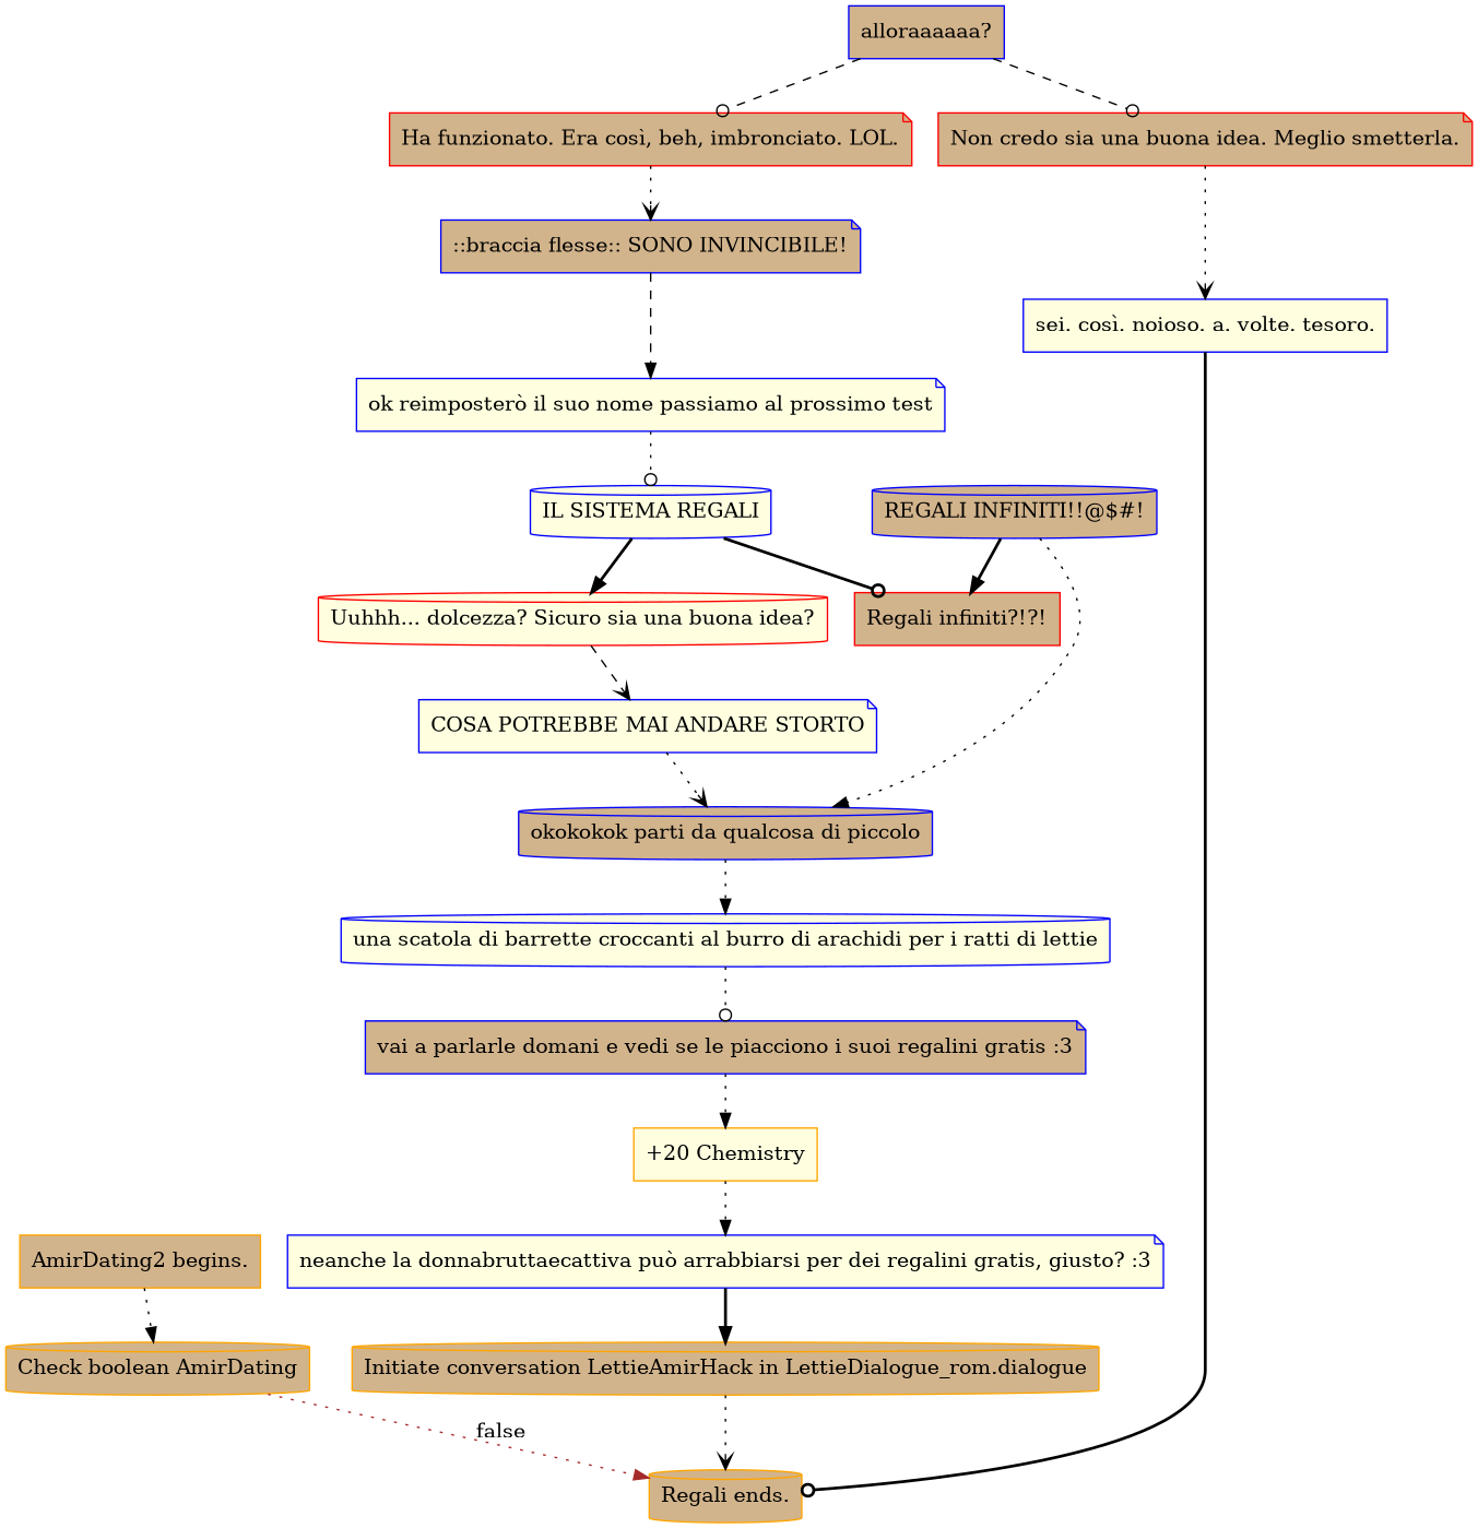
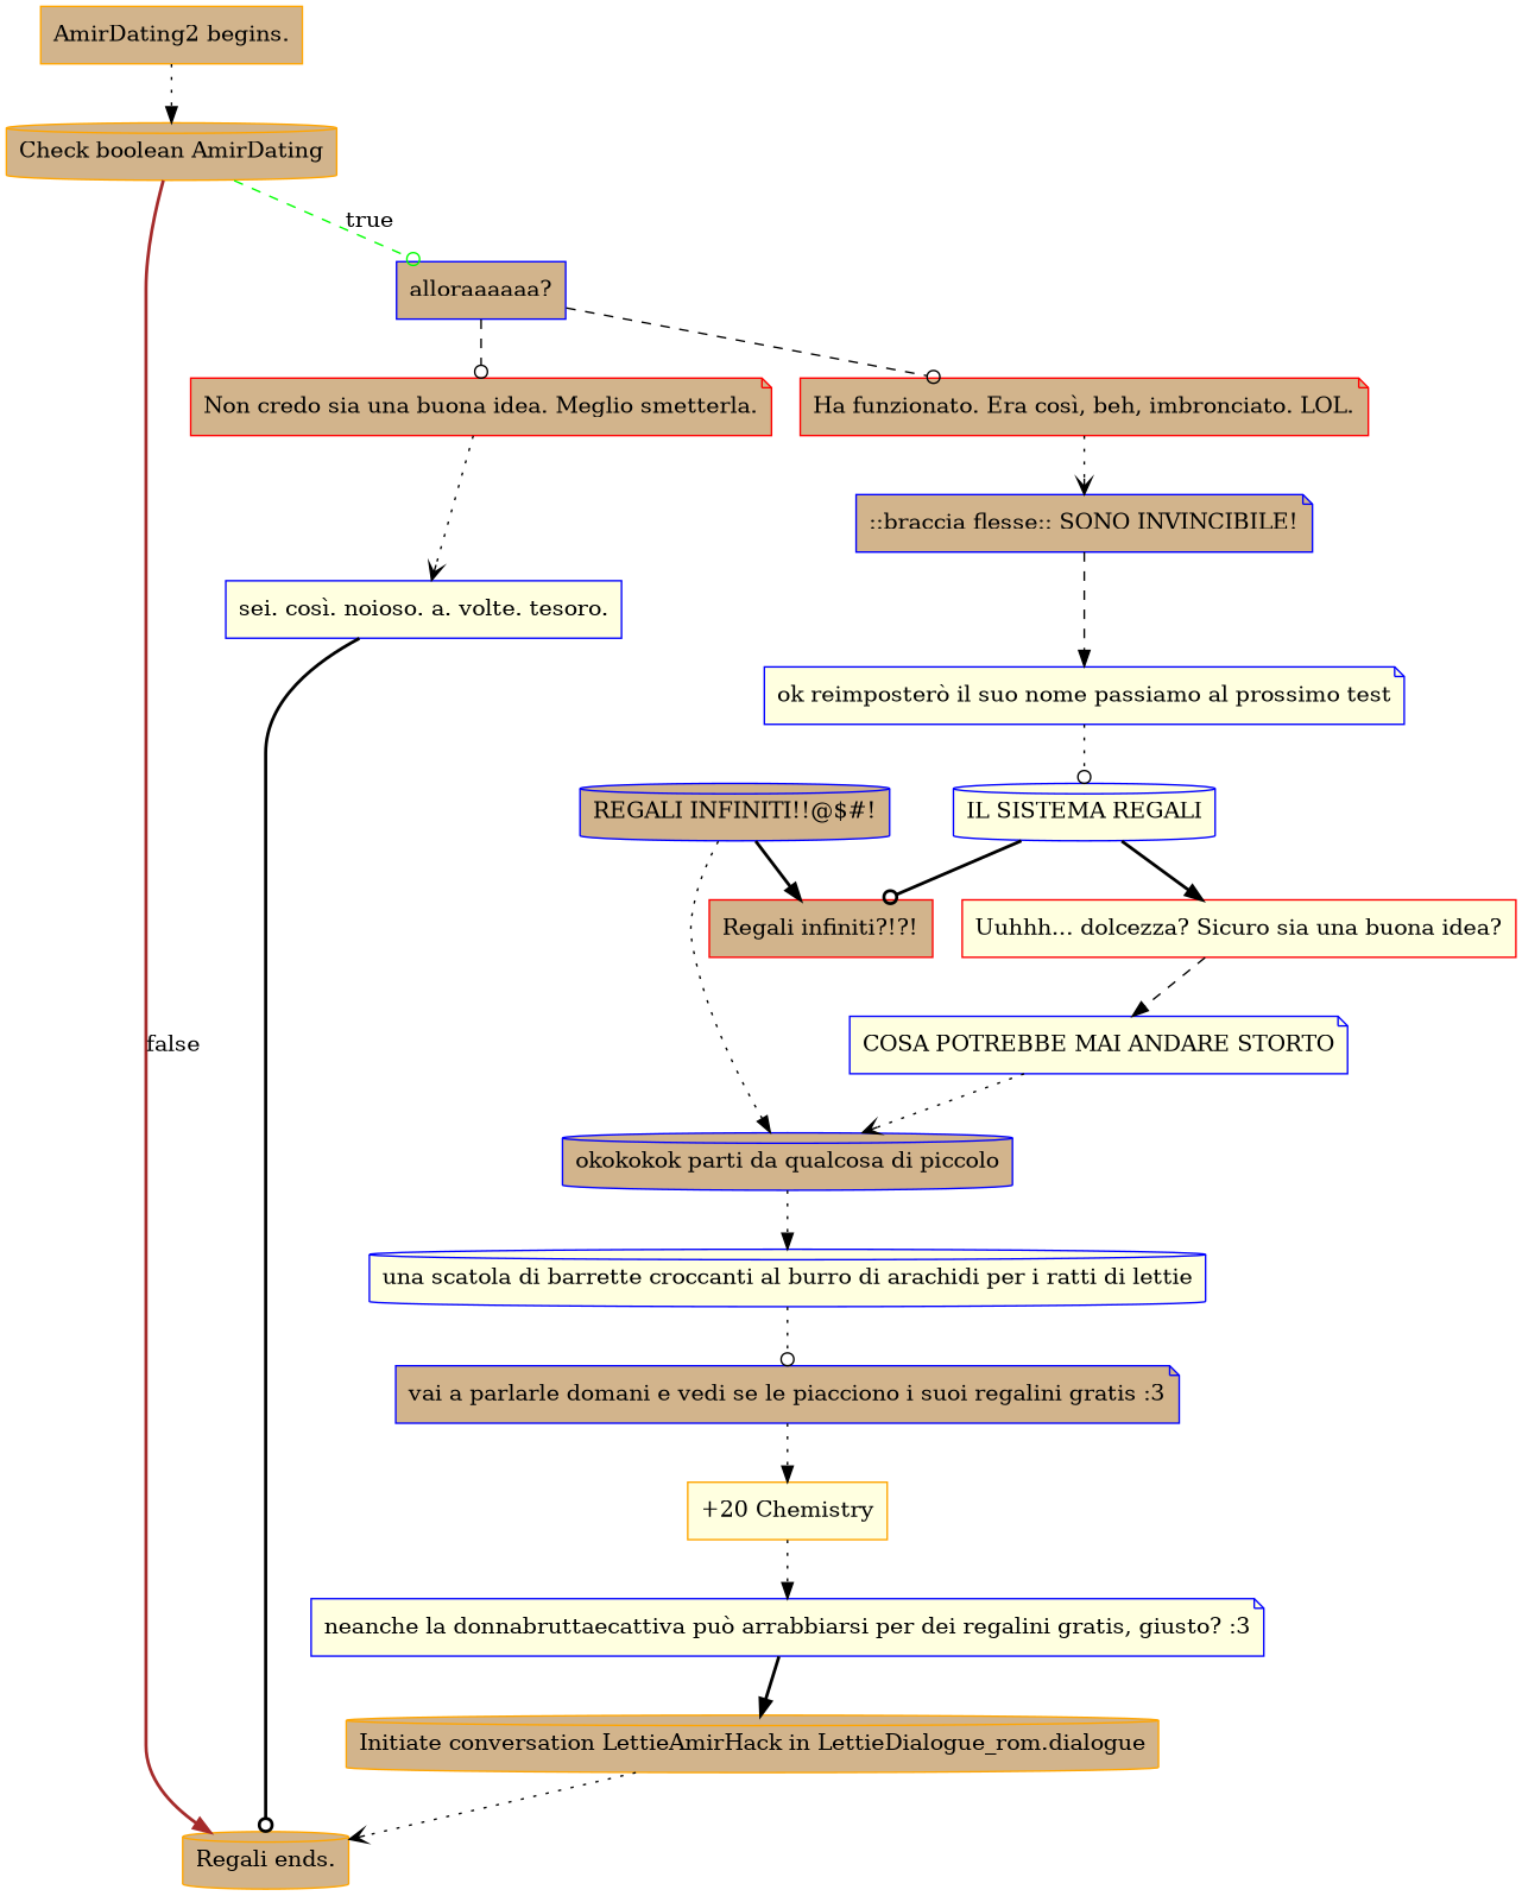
  digraph {
    node [color=blue fillcolor=tan shape=cylinder style=filled]
    edge [arrowhead=normal style=dotted]
    n1 [color=orange label="AmirDating2 begins." shape=box]
    n2 [color=orange label="Check boolean AmirDating"]
    n3 [label="alloraaaaaa?" shape=box]
    n4 [color=orange label="Regali ends."]
    n5 [color=red label="Ha funzionato. Era così, beh, imbronciato. LOL." shape=note]
    n6 [color=red label="Non credo sia una buona idea. Meglio smetterla." shape=note]
    n7 [label="::braccia flesse:: SONO INVINCIBILE!" shape=note]
    n8 [fillcolor=lightyellow label="sei. così. noioso. a. volte. tesoro." shape=box]
    n9 [fillcolor=lightyellow label="ok reimposterò il suo nome passiamo al prossimo test" shape=note]
    n10 [fillcolor=lightyellow label="IL SISTEMA REGALI"]
-   n11 [color=red fillcolor=lightyellow label="Uuhhh... dolcezza? Sicuro sia una buona idea?"]
+   n11 [color=red fillcolor=lightyellow label="Uuhhh... dolcezza? Sicuro sia una buona idea?" shape=box]
    n12 [color=red label="Regali infiniti?!?!" shape=box]
    n13 [fillcolor=lightyellow label="COSA POTREBBE MAI ANDARE STORTO" shape=note]
    n14 [label="okokokok parti da qualcosa di piccolo"]
    n15 [label="REGALI INFINITI!!@$#!"]
    n16 [fillcolor=lightyellow label="una scatola di barrette croccanti al burro di arachidi per i ratti di lettie"]
    n17 [label="vai a parlarle domani e vedi se le piacciono i suoi regalini gratis :3" shape=note]
    n18 [color=orange fillcolor=lightyellow label="+20 Chemistry" shape=box]
    n19 [fillcolor=lightyellow label="neanche la donnabruttaecattiva può arrabbiarsi per dei regalini gratis, giusto? :3" shape=note]
    n20 [color=orange label="Initiate conversation LettieAmirHack in LettieDialogue_rom.dialogue"]
    n1 -> n2
-   n2 -> n4 [color=brown label=false]
+   n2 -> n3 [arrowhead=odot color=green label=true style=dashed]
+   n2 -> n4 [color=brown label=false style=bold]
    n3 -> n5 [arrowhead=odot style=dashed]
    n3 -> n6 [arrowhead=odot style=dashed]
    n5 -> n7 [arrowhead=vee]
    n6 -> n8 [arrowhead=vee]
    n7 -> n9 [style=dashed]
    n8 -> n4 [arrowhead=odot style=bold]
    n9 -> n10 [arrowhead=odot]
    n10 -> n11 [style=bold]
    n10 -> n12 [arrowhead=odot style=bold]
-   n11 -> n13 [arrowhead=vee style=dashed]
+   n11 -> n13 [style=dashed]
    n13 -> n14 [arrowhead=vee]
    n14 -> n16
    n15 -> n12 [style=bold]
    n15 -> n14
    n16 -> n17 [arrowhead=odot]
    n17 -> n18
    n18 -> n19
    n19 -> n20 [style=bold]
    n20 -> n4 [arrowhead=vee]
  }
